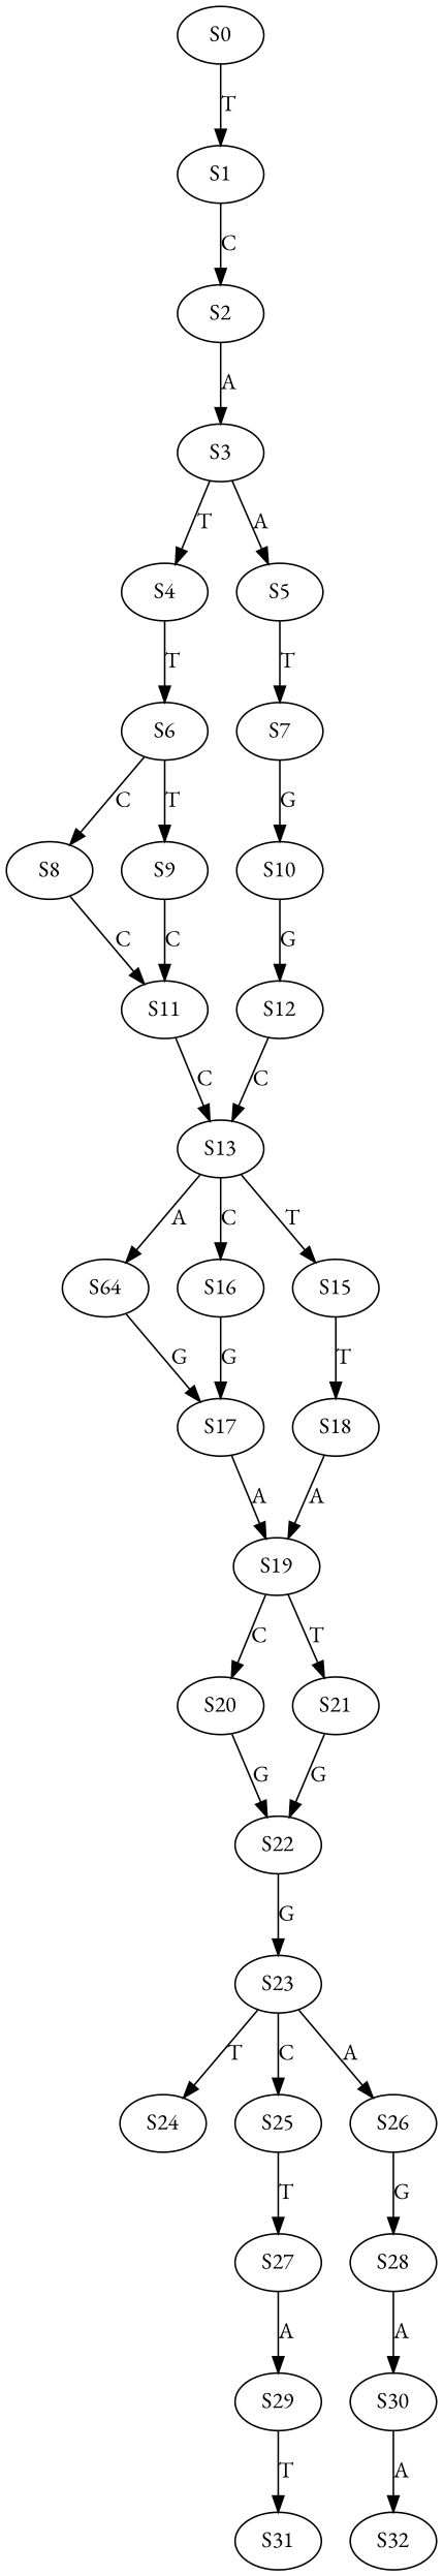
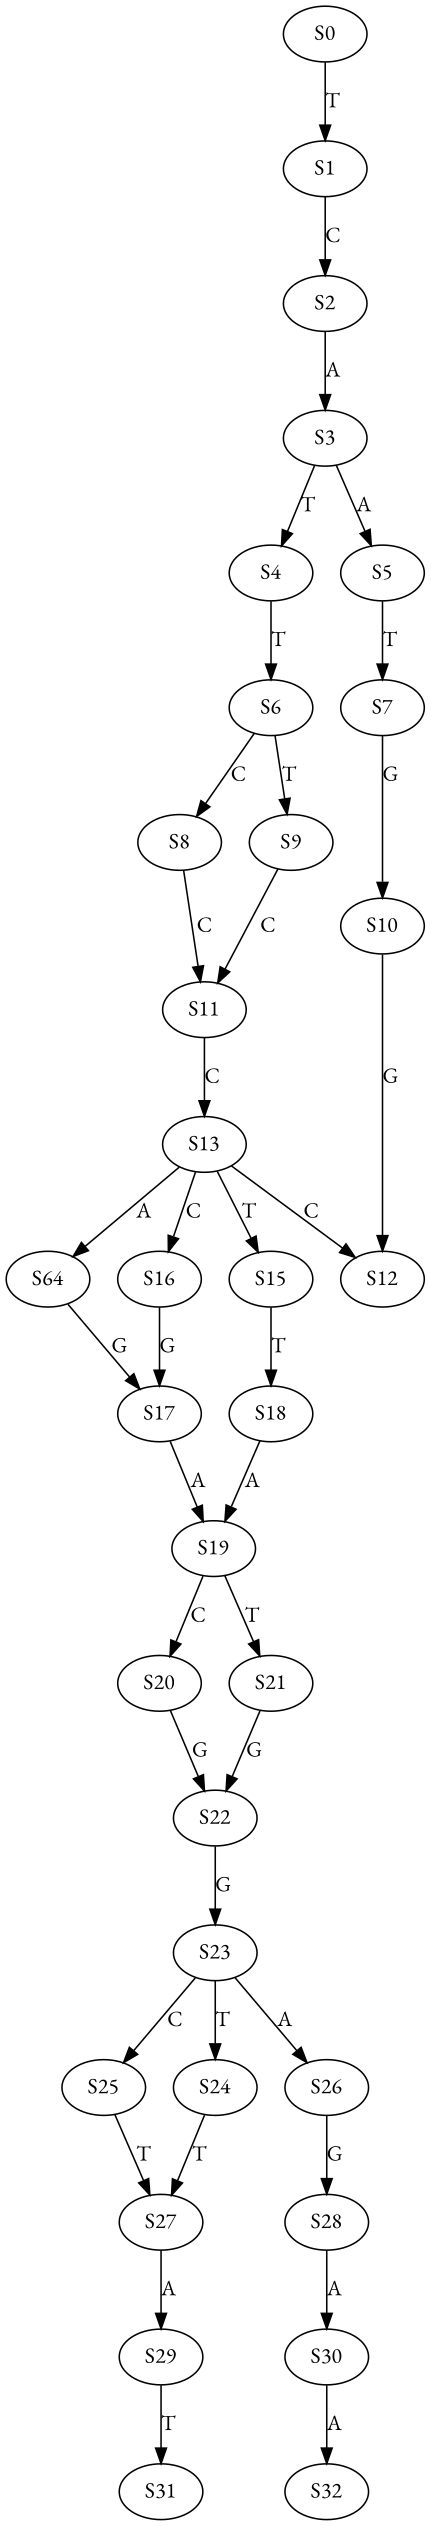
  strict digraph {
    fontname="EB Garamond"
    node [fontname="EB Garamond"]
    edge [fontname="EB Garamond"]
    S0
    S1
    S2
    S3
    S4
    S5
    S6
    S7
    S8
    S9
    S10
    S11
    S12
    S13
    n15 [label=S64]
    S15
    S16
    S17
    S18
    S19
    S20
    S21
    S22
    S23
    S24
    S25
    S26
    S27
    S28
    S29
    S30
    S31
    S32
    S0 -> S1 [label=T]
    S1 -> S2 [label=C]
    S2 -> S3 [label=A]
    S3 -> S4 [label=T]
    S3 -> S5 [label=A]
    S4 -> S6 [label=T]
    S5 -> S7 [label=T]
    S6 -> S8 [label=C]
    S6 -> S9 [label=T]
    S7 -> S10 [label=G]
    S8 -> S11 [label=C]
    S9 -> S11 [label=C]
    S10 -> S12 [label=G]
    S11 -> S13 [label=C]
-   S12 -> S13 [label=C]
+   S13 -> S12 [label=C]
    S13 -> n15 [label=A]
    S13 -> S15 [label=T]
    S13 -> S16 [label=C]
    n15 -> S17 [label=G]
    S15 -> S18 [label=T]
    S16 -> S17 [label=G]
    S17 -> S19 [label=A]
    S18 -> S19 [label=A]
    S19 -> S20 [label=C]
    S19 -> S21 [label=T]
    S20 -> S22 [label=G]
    S21 -> S22 [label=G]
    S22 -> S23 [label=G]
    S23 -> S24 [label=T]
    S23 -> S25 [label=C]
    S23 -> S26 [label=A]
+   S24 -> S27 [label=T]
    S25 -> S27 [label=T]
    S26 -> S28 [label=G]
    S27 -> S29 [label=A]
    S28 -> S30 [label=A]
    S29 -> S31 [label=T]
    S30 -> S32 [label=A]
  }
